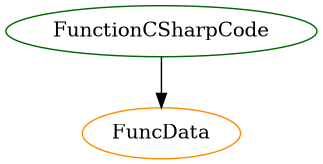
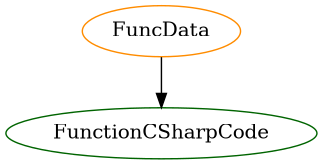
  digraph {
    n1 [color=darkgreen label=FunctionCSharpCode shape=oval]
    FuncData [color=darkorange]
-   n1 -> FuncData
+   FuncData -> n1
  }
